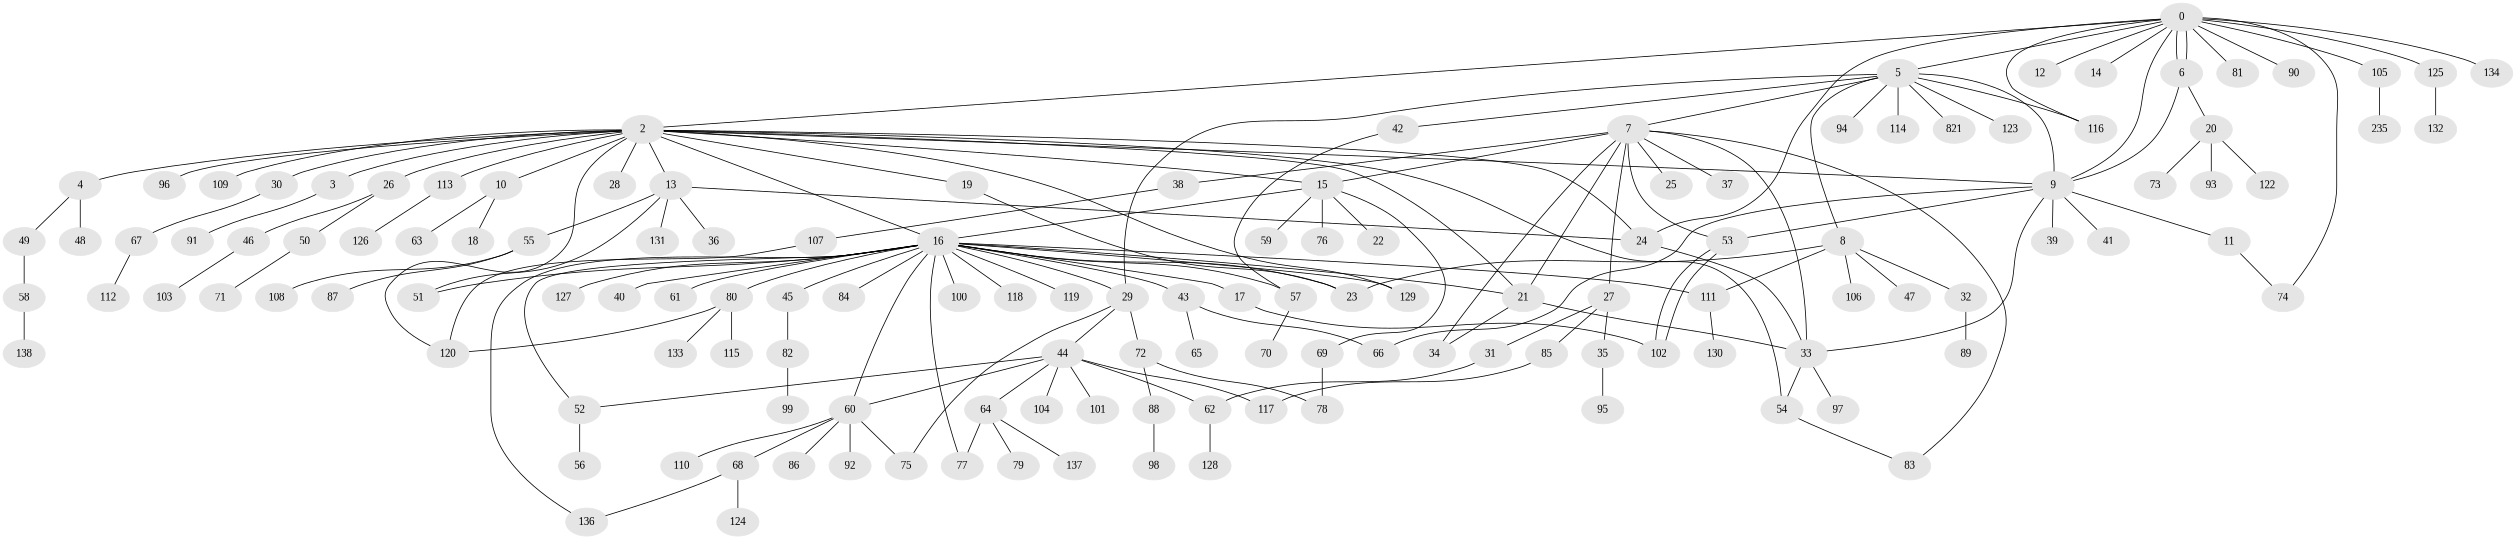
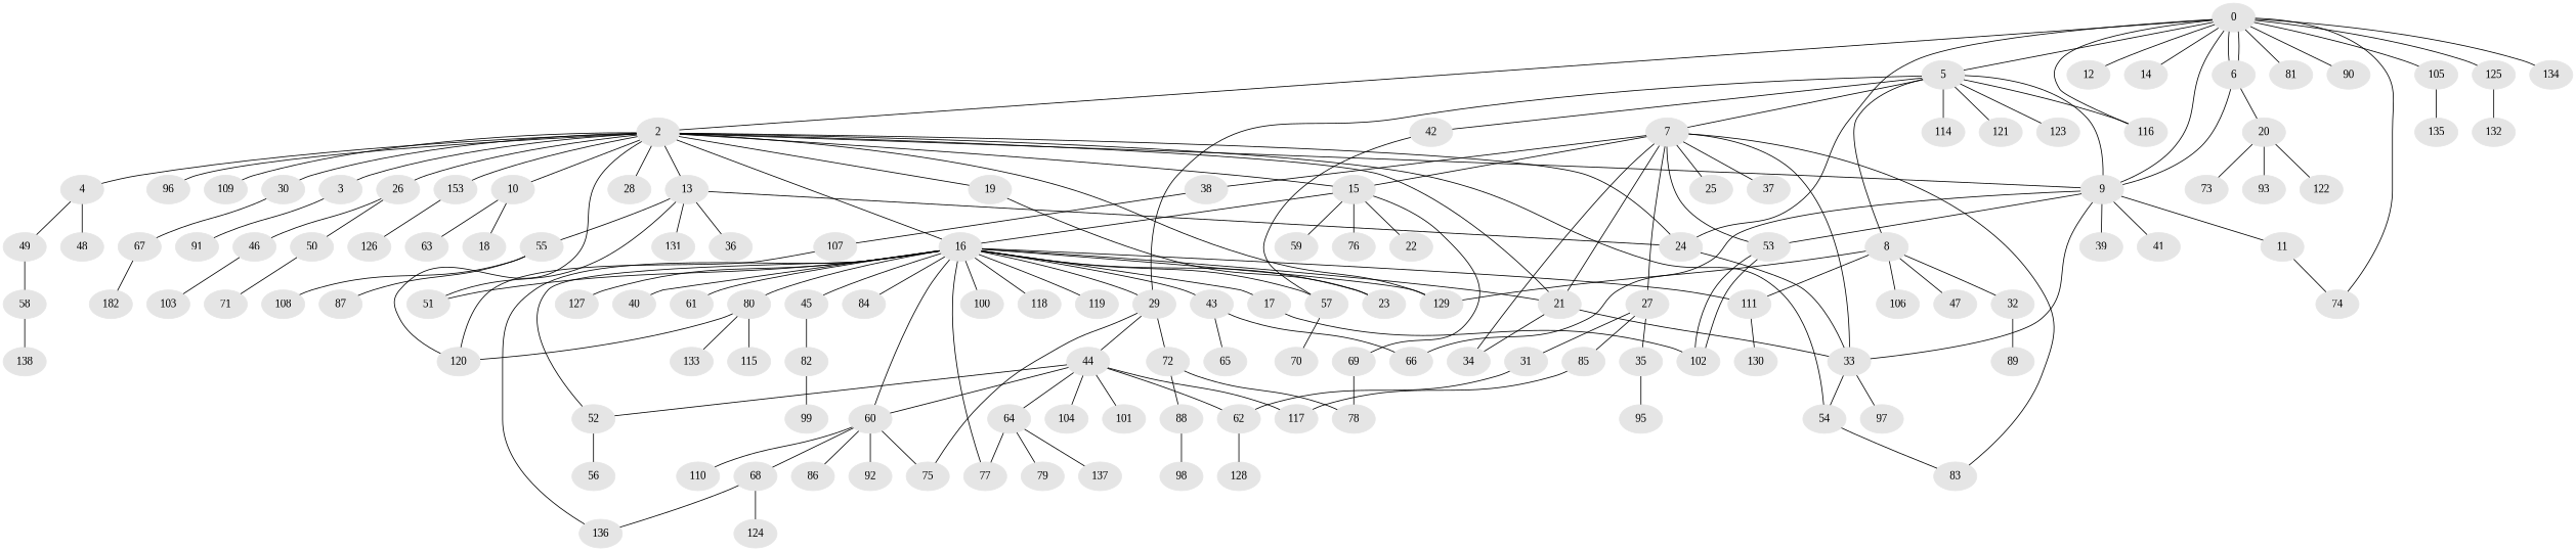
  graph {
    fontname="Liberation Serif"
    node [color=gray90 fontname="Liberation Serif" style=filled]
    edge [fontname="Liberation Serif"]
    n1 [label=0]
    2
    5
    6
    9
    12
    14
    24
    74
    81
    90
    105
    116
    125
    134
    3
    4
    10
    13
    15
    16
    19
    21
    26
    28
    30
    54
    96
    109
-   113
+   113 [label=153]
    120
    129
    7
    8
    29
    42
-   94
    114
-   121 [label=821]
+   121
    123
    20
    33
    53
    11
    39
    41
    66
-   135 [label=235]
+   135
    132
    91
    48
    49
    18
    63
    36
    51
    55
    131
    22
    59
    69
    76
    23
    111
    17
    40
    43
    45
    52
    57
    60
    61
    77
    80
    84
    100
    118
    119
    127
    136
    34
    46
    50
    67
    83
-   112
+   112 [label=182]
    126
    58
    25
    27
    37
    38
    32
    47
    106
    44
    72
    75
    73
    93
    122
    31
    35
    85
    97
    107
    102
    89
    130
    87
    108
    78
    65
    82
    56
    70
    68
    86
    92
    110
    115
    133
    103
    71
    62
    95
    117
    64
    101
    104
    88
    128
    79
    137
    99
    138
    124
    98
    n1 -- 2
    n1 -- 5
    n1 -- 6
    n1 -- 6
    n1 -- 9
    n1 -- 12
    n1 -- 14
    n1 -- 24
    n1 -- 74
    n1 -- 81
    n1 -- 90
    n1 -- 105
    n1 -- 116
    n1 -- 125
    n1 -- 134
    2 -- 9
    2 -- 24
    2 -- 3
    2 -- 4
    2 -- 10
    2 -- 13
    2 -- 15
    2 -- 16
    2 -- 19
    2 -- 21
    2 -- 26
    2 -- 28
    2 -- 30
    2 -- 54
    2 -- 96
    2 -- 109
    2 -- 113
    2 -- 120
    2 -- 129
    5 -- 9
    5 -- 116
    5 -- 7
    5 -- 8
    5 -- 29
    5 -- 42
-   5 -- 94
    5 -- 114
    5 -- 121
    5 -- 123
    6 -- 9
    6 -- 20
    9 -- 33
    9 -- 53
    9 -- 11
    9 -- 39
    9 -- 41
    9 -- 66
    24 -- 33
    105 -- 135
    125 -- 132
    3 -- 91
    4 -- 48
    4 -- 49
    10 -- 18
    10 -- 63
    13 -- 24
    13 -- 36
    13 -- 51
    13 -- 55
    13 -- 131
    15 -- 16
    15 -- 22
    15 -- 59
    15 -- 69
    15 -- 76
    16 -- 21
    16 -- 129
    16 -- 29
    16 -- 51
    16 -- 23
    16 -- 111
    16 -- 17
    16 -- 40
    16 -- 43
    16 -- 45
    16 -- 52
    16 -- 57
    16 -- 60
    16 -- 61
    16 -- 77
    16 -- 80
    16 -- 84
    16 -- 100
    16 -- 118
    16 -- 119
    16 -- 127
    16 -- 136
    19 -- 23
    21 -- 33
    21 -- 34
    26 -- 46
    26 -- 50
    30 -- 67
    54 -- 83
    113 -- 126
    7 -- 15
    7 -- 21
    7 -- 33
    7 -- 53
    7 -- 34
    7 -- 83
    7 -- 25
    7 -- 27
    7 -- 37
    7 -- 38
-   8 -- 23
+   8 -- 129
    8 -- 111
    8 -- 32
    8 -- 47
    8 -- 106
    29 -- 44
    29 -- 72
    29 -- 75
    42 -- 57
    20 -- 73
    20 -- 93
    20 -- 122
    33 -- 54
    33 -- 97
    53 -- 102
    53 -- 102
    11 -- 74
    49 -- 58
    55 -- 87
    55 -- 108
    69 -- 78
    111 -- 130
    17 -- 102
    43 -- 66
    43 -- 65
    45 -- 82
    52 -- 56
    57 -- 70
    60 -- 75
    60 -- 68
    60 -- 86
    60 -- 92
    60 -- 110
    80 -- 120
    80 -- 115
    80 -- 133
    46 -- 103
    50 -- 71
    67 -- 112
    58 -- 138
    27 -- 31
    27 -- 35
    27 -- 85
    38 -- 107
    32 -- 89
    44 -- 52
    44 -- 60
    44 -- 62
    44 -- 117
    44 -- 64
    44 -- 101
    44 -- 104
    72 -- 78
    72 -- 88
    31 -- 62
    35 -- 95
    85 -- 117
    107 -- 120
    82 -- 99
    68 -- 136
    68 -- 124
    62 -- 128
    64 -- 77
    64 -- 79
    64 -- 137
    88 -- 98
  }
